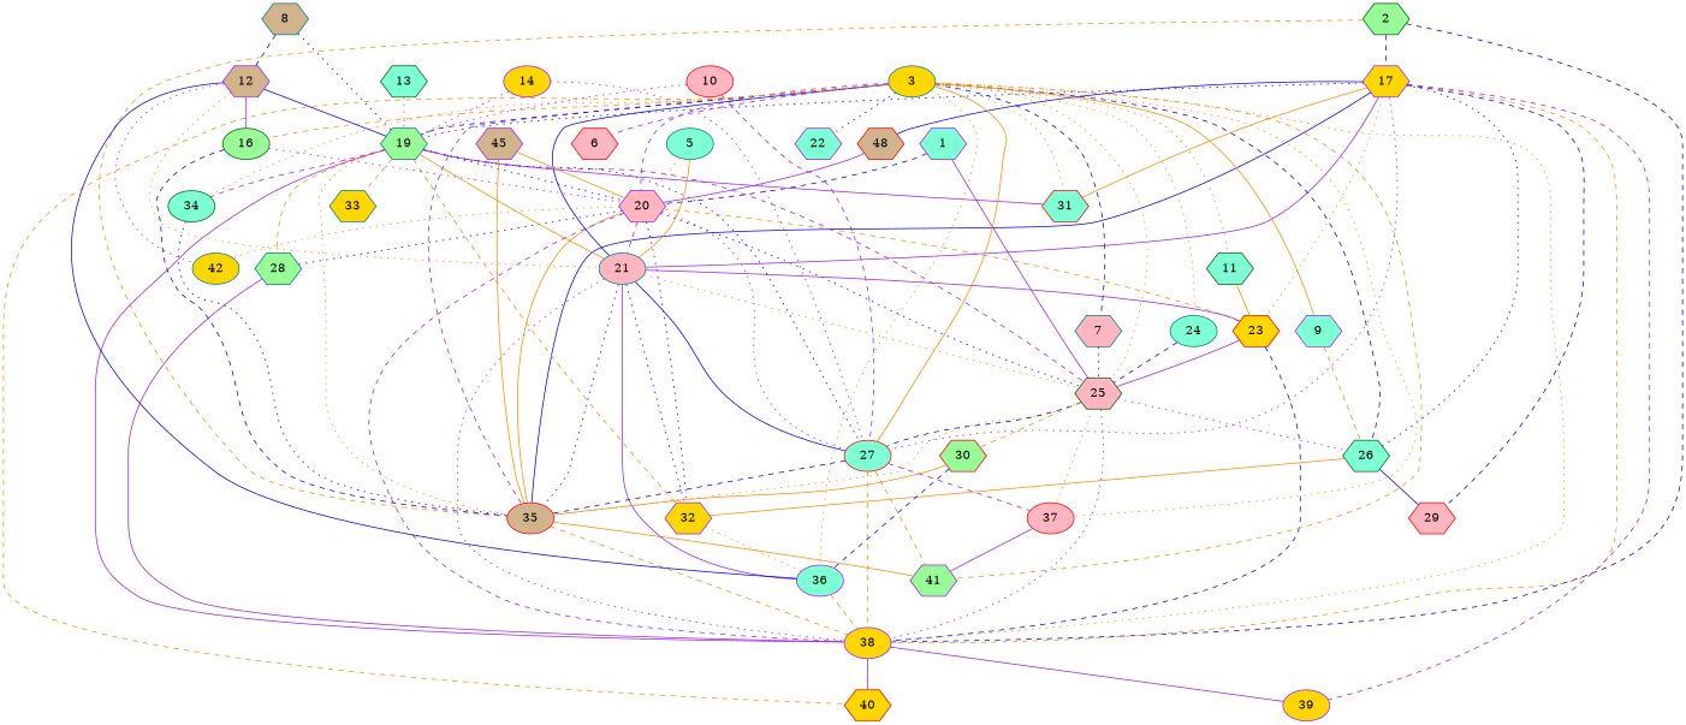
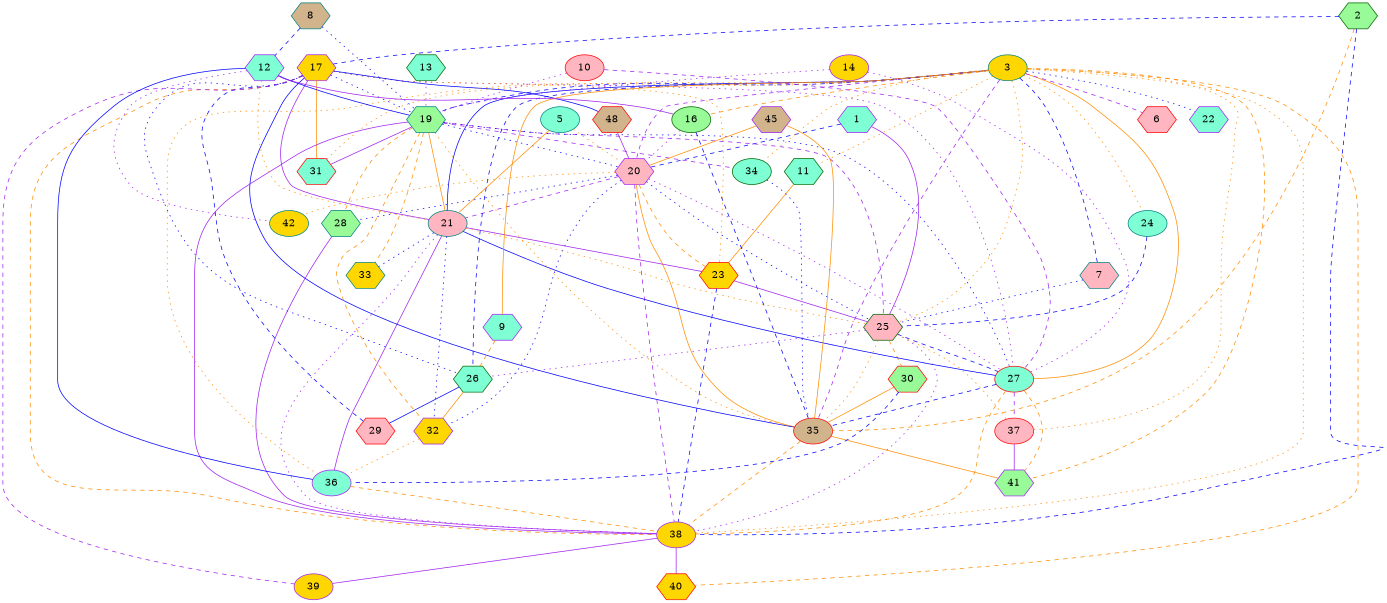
  graph {
    node [color=purple fillcolor=aquamarine shape=hexagon style=filled]
    edge [color=darkorange style=dotted weight=1.0]
    20 [fillcolor=lightpink]
    1
    25 [color=darkgreen fillcolor=lightpink]
    35 [color=red fillcolor=tan shape=ellipse]
    38 [fillcolor=gold shape=ellipse]
    21 [color=teal fillcolor=lightpink shape=ellipse]
    27 [color=red shape=ellipse]
    23 [color=red fillcolor=gold]
    42 [color=teal fillcolor=gold shape=ellipse]
    28 [color=teal fillcolor=palegreen]
    32 [fillcolor=gold]
    26 [color=darkgreen]
    37 [color=red fillcolor=lightpink shape=ellipse]
    30 [color=red fillcolor=palegreen]
    2 [color=darkgreen fillcolor=palegreen]
    17 [fillcolor=gold]
    19 [color=teal fillcolor=palegreen]
    31 [color=red]
    n19 [color=red fillcolor=tan label=48]
    29 [color=red fillcolor=lightpink]
    39 [fillcolor=gold shape=ellipse]
    41 [fillcolor=palegreen]
    40 [color=red fillcolor=gold]
    3 [color=teal fillcolor=gold shape=ellipse]
    6 [color=red fillcolor=lightpink]
    7 [color=teal fillcolor=lightpink]
    9
    11 [color=darkgreen]
    16 [color=darkgreen fillcolor=palegreen shape=ellipse]
    22
    24 [color=teal shape=ellipse]
    34 [color=darkgreen shape=ellipse]
    36 [shape=ellipse]
    33 [color=teal fillcolor=gold]
    5 [color=teal shape=ellipse]
    8 [color=teal fillcolor=tan]
-   12 [fillcolor=tan]
+   12
    10 [color=red fillcolor=lightpink shape=ellipse]
    13 [color=darkgreen]
    14 [fillcolor=gold shape=ellipse]
    n41 [fillcolor=tan label=45]
    20 -- 25 [color=blue]
    20 -- 35 [style=solid]
    20 -- 38 [color=purple style=dashed]
    20 -- 21 [color=purple style=dashed]
    20 -- 27 [color=purple]
    20 -- 23 [style=dashed weight=2.0]
    20 -- 42
    20 -- 28 [color=blue]
    20 -- 32 [color=blue]
    1 -- 20 [color=blue style=dashed]
    1 -- 25 [color=purple style=solid]
    25 -- 35
    25 -- 38 [color=purple]
    25 -- 27 [color=blue style=dashed]
    25 -- 26 [color=purple]
    25 -- 37
    25 -- 30 [style=dashed]
    35 -- 38 [style=dashed]
    35 -- 41 [style=solid weight=2.0]
    38 -- 39 [color=purple style=solid]
    38 -- 40 [color=purple style=solid weight=2.0]
    21 -- 25 [weight=2.0]
-   21 -- 35 [color=blue weight=3.0]
+   21 -- 33 [color=blue weight=3.0]
    21 -- 38 [color=purple]
    21 -- 27 [color=blue style=solid weight=2.0]
    21 -- 23 [color=purple style=solid]
    21 -- 32 [color=blue]
    21 -- 36 [color=purple style=solid]
    27 -- 35 [color=blue style=dashed]
    27 -- 38 [style=dashed]
    27 -- 37 [color=purple style=dashed]
    27 -- 41 [style=dashed]
    23 -- 25 [color=purple style=solid]
    23 -- 38 [color=blue style=dashed]
    28 -- 38 [color=purple style=solid]
    32 -- 36
    26 -- 32 [style=solid]
    26 -- 29 [color=blue style=solid]
    37 -- 41 [color=purple style=solid]
    30 -- 35 [style=solid]
    30 -- 36 [color=blue style=dashed]
    2 -- 35 [style=dashed]
    2 -- 38 [color=blue style=dashed]
    2 -- 17 [color=blue style=dashed]
    17 -- 35 [color=blue style=solid]
    17 -- 38 [style=dashed]
    17 -- 21 [color=purple style=solid]
    17 -- 27 [color=purple]
    17 -- 23
    17 -- 26 [color=blue]
    17 -- 19 [color=blue]
    17 -- 31 [style=solid]
    17 -- n19 [color=blue style=solid]
    17 -- 29 [color=blue style=dashed]
    17 -- 39 [color=purple style=dashed]
    19 -- 20 [color=blue weight=2.0]
    19 -- 25 [color=purple style=dashed weight=2.0]
    19 -- 35 [weight=3.0]
    19 -- 38 [color=purple style=solid weight=2.0]
    19 -- 21 [style=solid weight=2.0]
    19 -- 27 [color=blue weight=2.0]
    19 -- 28 [style=dashed]
    19 -- 32 [style=dashed]
    19 -- 31 [color=purple style=solid]
    19 -- 34 [color=purple style=dashed]
    19 -- 33 [style=dashed]
    n19 -- 20 [color=purple style=solid]
    3 -- 20 [color=purple style=dashed weight=3.0]
    3 -- 25 [weight=3.0]
    3 -- 35 [color=purple style=dashed weight=2.0]
    3 -- 38 [weight=3.0]
    3 -- 21 [color=blue style=solid weight=2.0]
    3 -- 27 [style=solid weight=2.0]
    3 -- 26 [color=blue style=dashed]
    3 -- 37 [weight=2.0]
    3 -- 19 [color=blue style=dashed weight=5.0]
    3 -- 31
    3 -- 41 [style=dashed]
    3 -- 40 [style=dashed]
    3 -- 6 [color=purple style=dashed weight=2.0]
    3 -- 7 [color=blue style=dashed]
    3 -- 9 [style=solid]
    3 -- 11
    3 -- 16 [style=dashed]
    3 -- 22 [color=blue weight=2.0]
    3 -- 24
    3 -- 34
    3 -- 36 [weight=2.0]
    7 -- 25 [color=blue]
    9 -- 26 [style=dashed]
    11 -- 23 [style=solid]
    16 -- 20 [color=purple]
    16 -- 35 [color=blue style=dashed]
    24 -- 25 [color=blue style=dashed]
    34 -- 35 [color=blue]
    36 -- 38 [style=dashed]
    5 -- 20
    5 -- 21 [style=solid]
    8 -- 19 [color=blue]
    8 -- 12 [color=blue style=dashed]
    12 -- 21
    12 -- 42 [color=purple]
    12 -- 19 [color=blue style=solid]
    12 -- 16 [color=purple style=solid weight=2.0]
    12 -- 36 [color=blue style=solid]
    10 -- 27 [color=purple style=dashed]
    10 -- 19 [color=purple]
    13 -- 19 [color=purple weight=2.0]
    14 -- 27 [color=purple]
    14 -- 19 [color=purple]
    n41 -- 20 [style=solid]
    n41 -- 35 [style=solid]
  }
